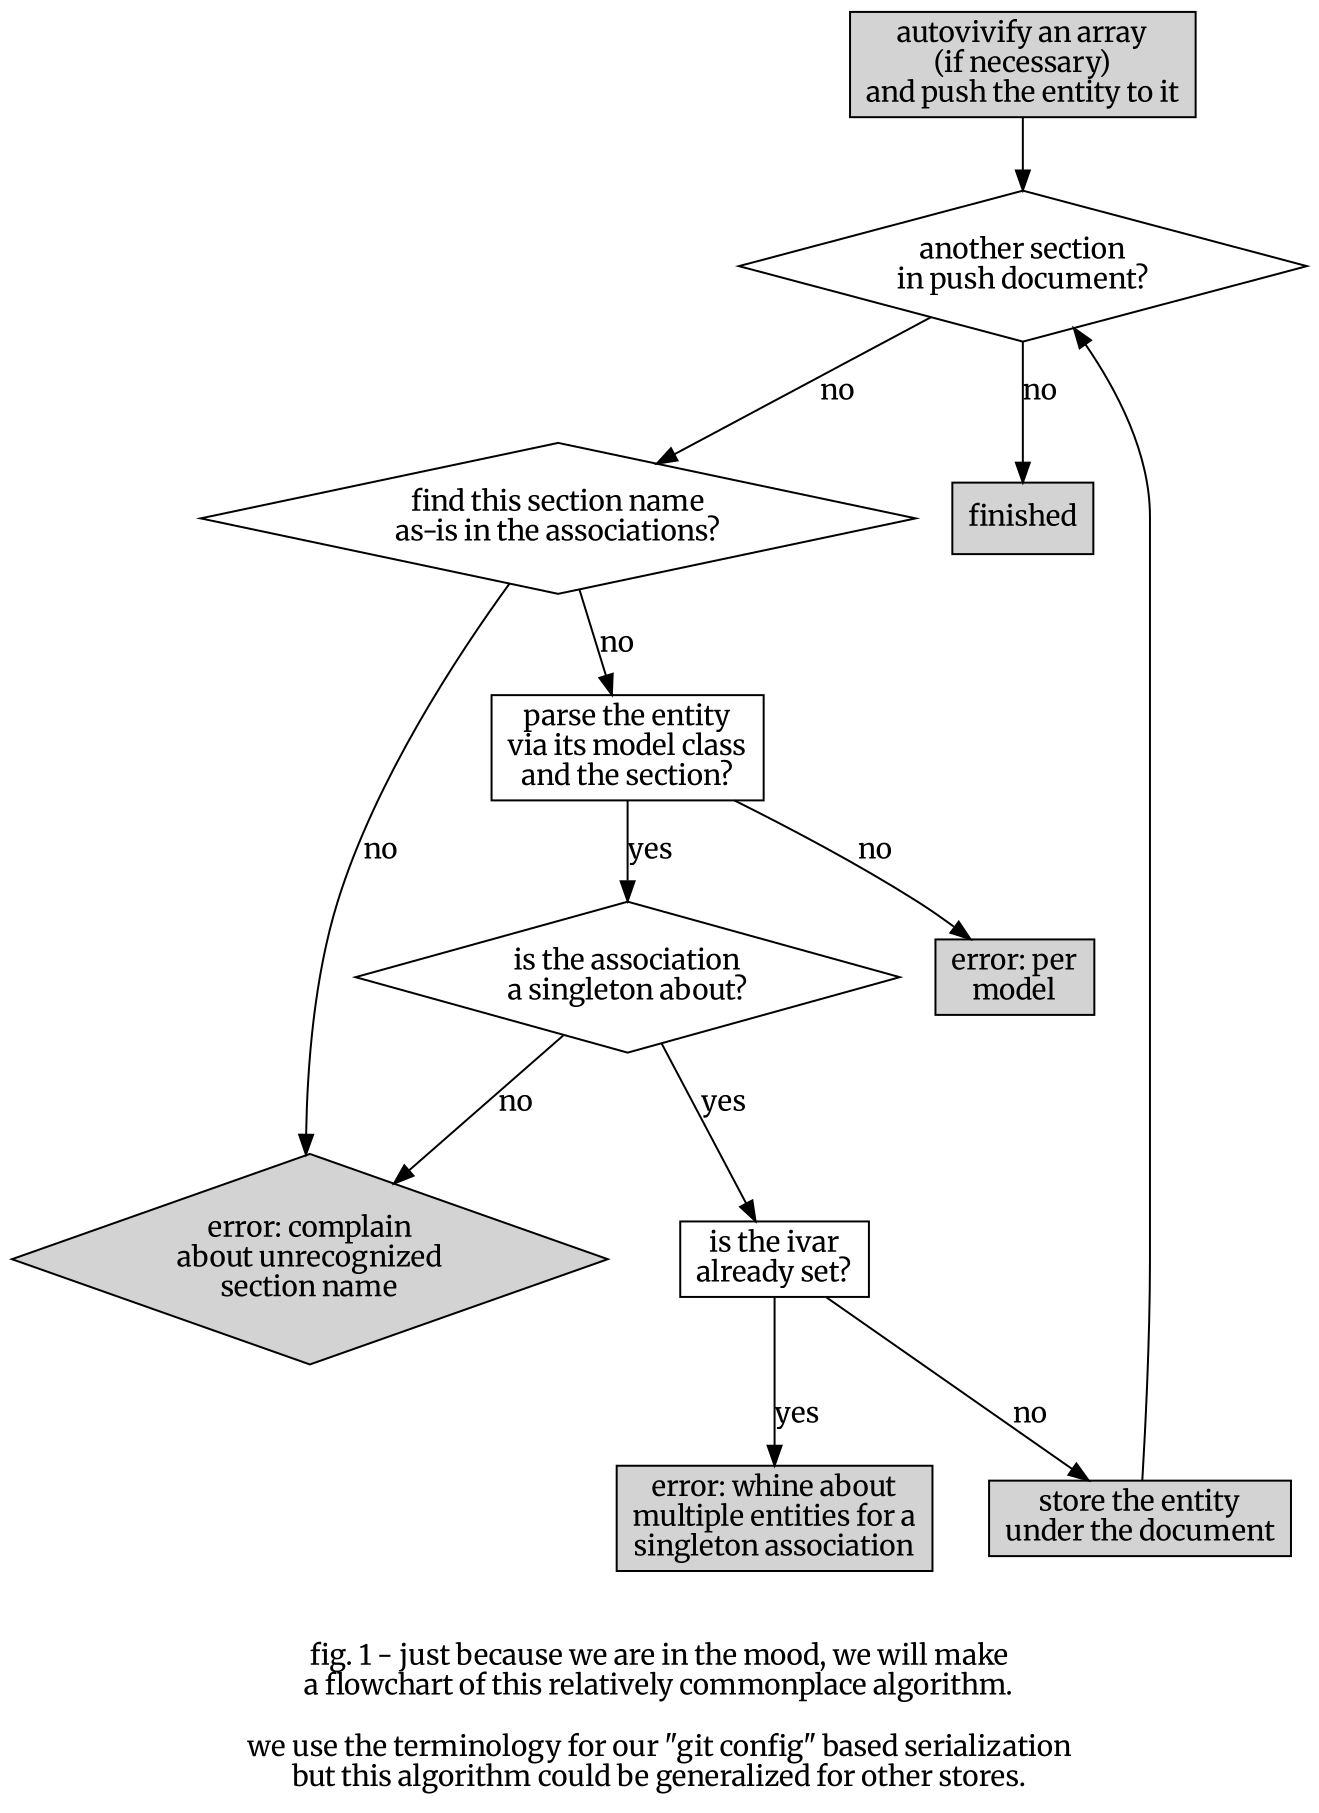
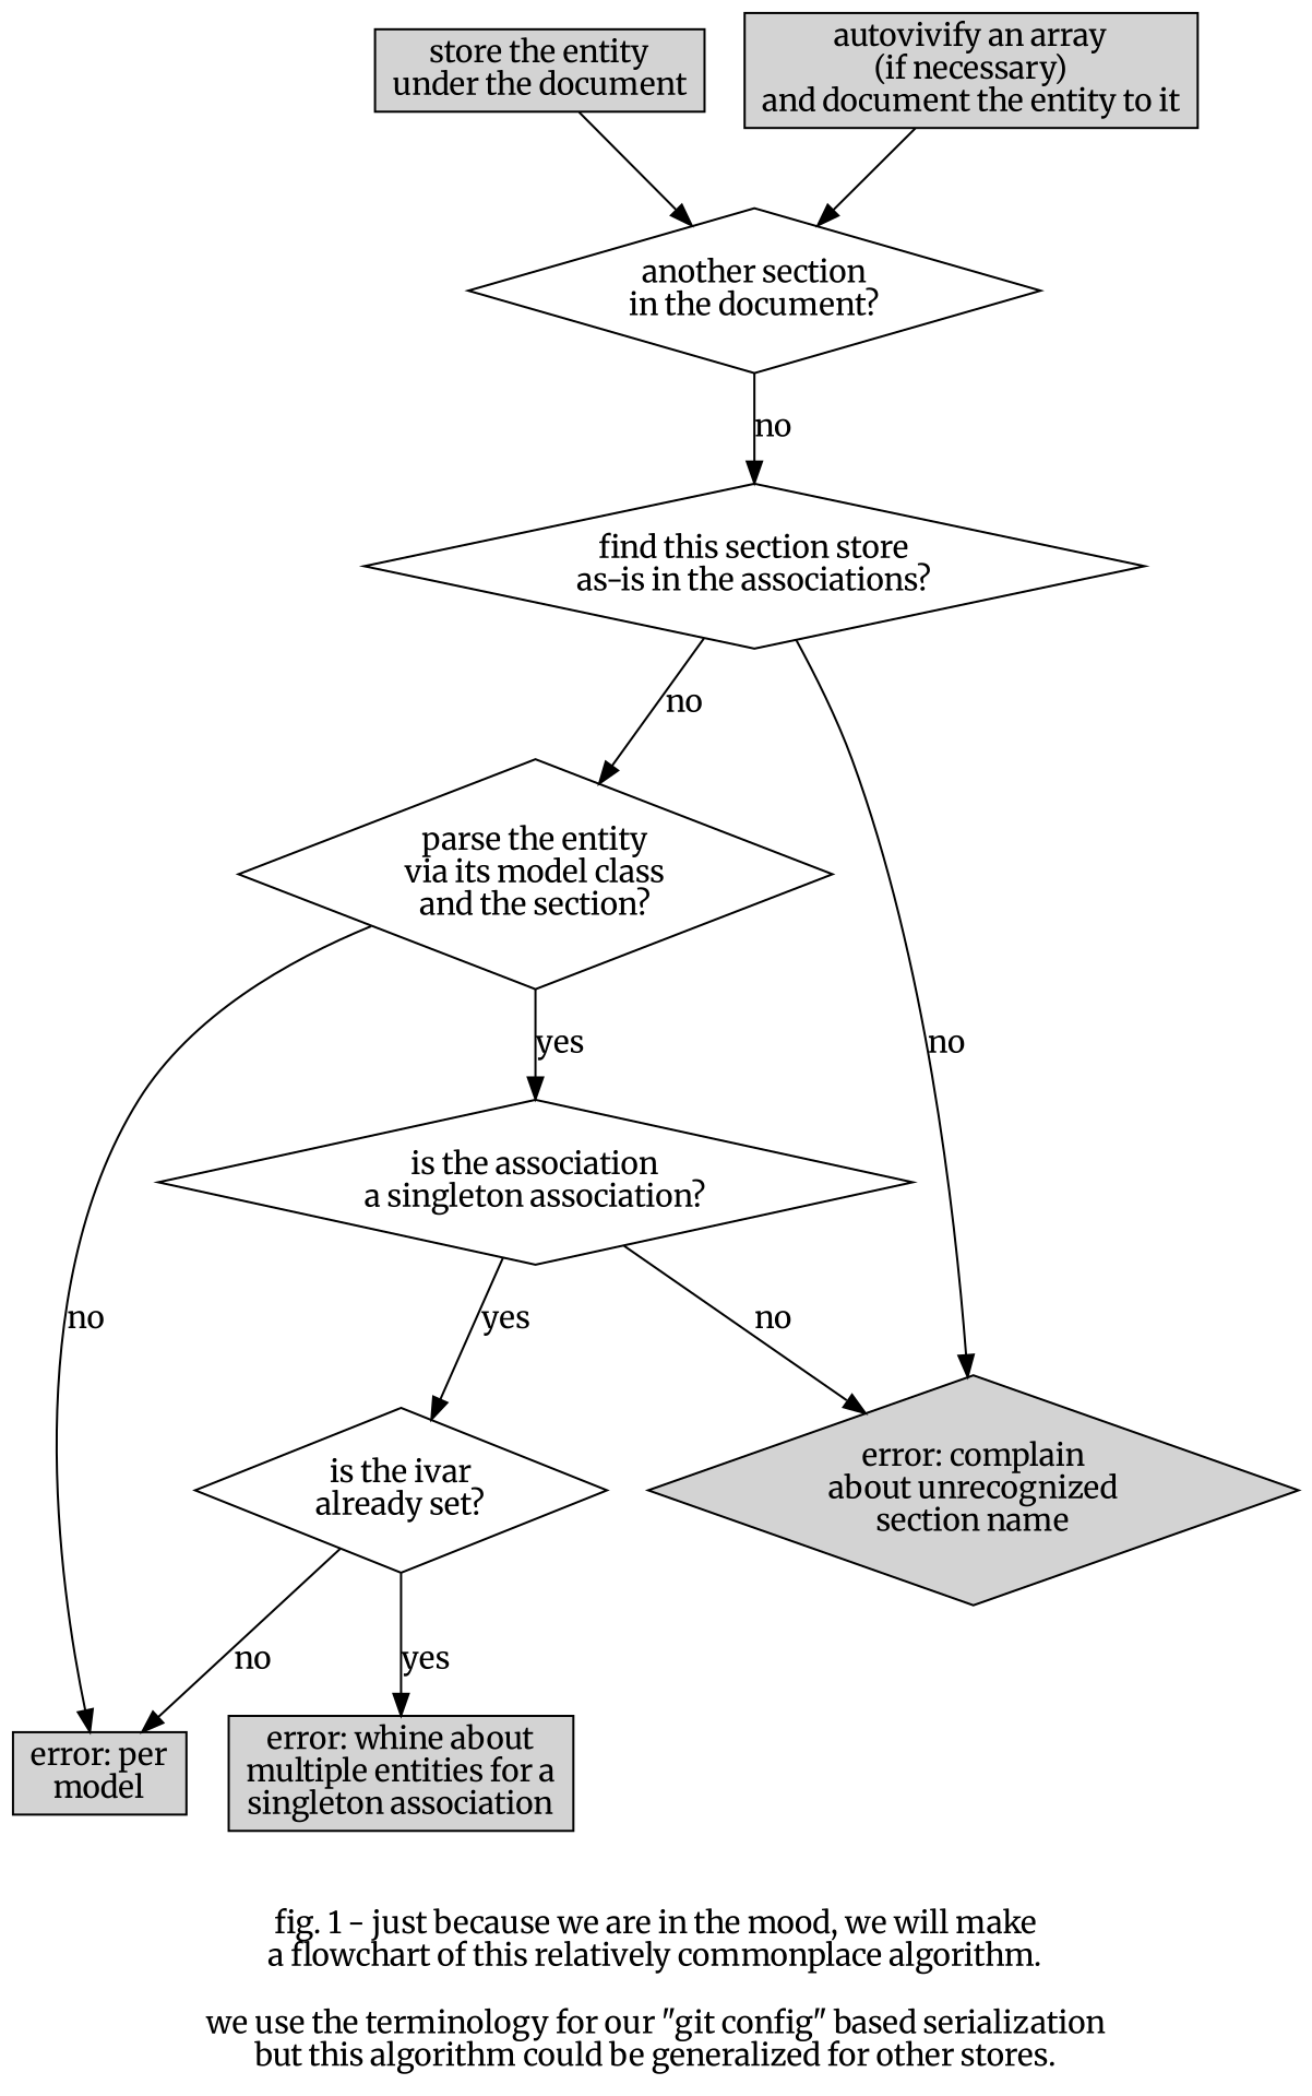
  digraph {
    fontname=Merriweather
    label="\n\nfig. 1 - just because we are in the mood, we will make\na flowchart of this relatively commonplace algorithm.\n\nwe use the terminology for our \"git config\" based serialization\nbut this algorithm could be generalized for other stores.\n"
    node [fontname=Merriweather shape=diamond style=filled]
    edge [fontname=Merriweather]
-   n1 [label="another section\nin push document?" style=""]
-   n2 [label="find this section name\nas-is in the associations?" style=""]
-   n3 [label=finished shape=rect]
-   n4 [label="parse the entity\nvia its model class\nand the section?" shape=box style=""]
+   n1 [label="another section\nin the document?" style=""]
+   n2 [label="find this section store\nas-is in the associations?" style=""]
+   n4 [label="parse the entity\nvia its model class\nand the section?" style=""]
    n5 [label="error: complain\nabout unrecognized\nsection name"]
-   n6 [label="is the association\na singleton about?" style=""]
+   n6 [label="is the association\na singleton association?" style=""]
    n7 [label="error: per\nmodel" shape=rect]
-   n8 [label="is the ivar\nalready set?" shape=box style=""]
+   n8 [label="is the ivar\nalready set?" style=""]
    n9 [label="error: whine about\nmultiple entities for a\nsingleton association" shape=rect]
    n10 [label="store the entity\nunder the document" shape=rect]
-   n11 [label="autovivify an array\n(if necessary)\nand push the entity to it" shape=rect]
+   n11 [label="autovivify an array\n(if necessary)\nand document the entity to it" shape=rect]
    n1 -> n2 [label=no]
-   n1 -> n3 [label=no]
    n2 -> n4 [label=no]
    n2 -> n5 [label=no]
    n4 -> n6 [label=yes]
    n4 -> n7 [label=no]
    n6 -> n5 [label=no]
    n6 -> n8 [label=yes]
    n8 -> n9 [label=yes]
-   n8 -> n10 [label=no]
+   n8 -> n7 [label=no]
    n10 -> n1
    n11 -> n1
  }
